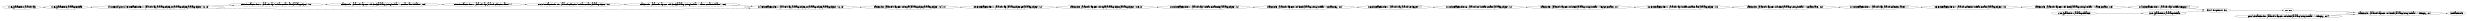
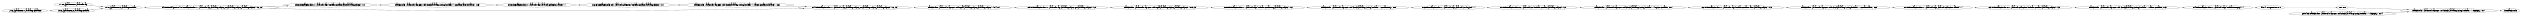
  digraph {
    rankdir=LR
    "r1 := @parameter0: java.util.Map"
    "r0 := @parameter3: java.lang.Boolean"
    "r2 := @parameter1: java.lang.Character"
    "r3 := @parameter2: java.lang.Boolean"
    "if r0 == null goto $r4 = interfaceinvoke r1.<java.util.Map: java.lang.Object put(java.lang.Object,java.lang.Object)>(r2, r3)"
    "$z5 = interfaceinvoke r1.<java.util.Map: boolean containsValue(java.lang.Object)>(r0)"
    "$r4 = interfaceinvoke r1.<java.util.Map: java.lang.Object put(java.lang.Object,java.lang.Object)>(r2, r3)"
    "staticinvoke <javaT.util.Map.Get: void check(java.lang.String,boolean)>(\"containsValue(oldValue)\", $z5)"
    "staticinvoke <javaT.util.Map.Get: void equal(java.lang.Object,java.lang.Object)>($r4, r0)"
    "$r9 = interfaceinvoke r1.<java.util.Map: java.util.Collection values()>()"
    "$z6 = interfaceinvoke $r9.<java.util.Collection: boolean contains(java.lang.Object)>(r0)"
    "staticinvoke <javaT.util.Map.Get: void check(java.lang.String,boolean)>(\"values.contains(oldValue)\", $z6)"
    "$r5 = interfaceinvoke r1.<java.util.Map: java.lang.Object get(java.lang.Object)>(r2)"
    "staticinvoke <javaT.util.Map.Get: void equal(java.lang.Object,java.lang.Object)>($r5, r3)"
    "$z0 = interfaceinvoke r1.<java.util.Map: boolean containsKey(java.lang.Object)>(r2)"
    "staticinvoke <javaT.util.Map.Get: void check(java.lang.String,boolean)>(\"containsKey\", $z0)"
    "$r6 = interfaceinvoke r1.<java.util.Map: java.util.Set keySet()>()"
    "$z1 = interfaceinvoke $r6.<java.util.Set: boolean contains(java.lang.Object)>(r2)"
    "staticinvoke <javaT.util.Map.Get: void check(java.lang.String,boolean)>(\"keySet.contains\", $z1)"
    "$z2 = interfaceinvoke r1.<java.util.Map: boolean containsValue(java.lang.Object)>(r3)"
    "staticinvoke <javaT.util.Map.Get: void check(java.lang.String,boolean)>(\"containsValue\", $z2)"
    "$r7 = interfaceinvoke r1.<java.util.Map: java.util.Collection values()>()"
    "$z3 = interfaceinvoke $r7.<java.util.Collection: boolean contains(java.lang.Object)>(r3)"
    "staticinvoke <javaT.util.Map.Get: void check(java.lang.String,boolean)>(\"values.contains\", $z3)"
    "$z4 = interfaceinvoke r1.<java.util.Map: boolean isEmpty()>()"
    "if $z4 != 0 goto $z7 = 0"
    "$z7 = 0"
    "staticinvoke <javaT.util.Map.Get: void check(java.lang.String,boolean)>(\"!isEmpty\", $z7)"
    "goto [?= staticinvoke <javaT.util.Map.Get: void check(java.lang.String,boolean)>(\"!isEmpty\", $z7)]"
    n30 [label=interfaceinvoke]
    "r1 := @parameter0: java.util.Map" -> "r0 := @parameter3: java.lang.Boolean"
    "r0 := @parameter3: java.lang.Boolean" -> "if r0 == null goto $r4 = interfaceinvoke r1.<java.util.Map: java.lang.Object put(java.lang.Object,java.lang.Object)>(r2, r3)"
    "r2 := @parameter1: java.lang.Character" -> "r3 := @parameter2: java.lang.Boolean"
-   "r3 := @parameter2: java.lang.Boolean" -> "if $z4 != 0 goto $z7 = 0"
+   "r3 := @parameter2: java.lang.Boolean" -> "r0 := @parameter3: java.lang.Boolean"
    "if r0 == null goto $r4 = interfaceinvoke r1.<java.util.Map: java.lang.Object put(java.lang.Object,java.lang.Object)>(r2, r3)" -> "$z5 = interfaceinvoke r1.<java.util.Map: boolean containsValue(java.lang.Object)>(r0)"
    "if r0 == null goto $r4 = interfaceinvoke r1.<java.util.Map: java.lang.Object put(java.lang.Object,java.lang.Object)>(r2, r3)" -> "$r4 = interfaceinvoke r1.<java.util.Map: java.lang.Object put(java.lang.Object,java.lang.Object)>(r2, r3)"
    "$z5 = interfaceinvoke r1.<java.util.Map: boolean containsValue(java.lang.Object)>(r0)" -> "staticinvoke <javaT.util.Map.Get: void check(java.lang.String,boolean)>(\"containsValue(oldValue)\", $z5)"
    "$r4 = interfaceinvoke r1.<java.util.Map: java.lang.Object put(java.lang.Object,java.lang.Object)>(r2, r3)" -> "staticinvoke <javaT.util.Map.Get: void equal(java.lang.Object,java.lang.Object)>($r4, r0)"
    "staticinvoke <javaT.util.Map.Get: void check(java.lang.String,boolean)>(\"containsValue(oldValue)\", $z5)" -> "$r9 = interfaceinvoke r1.<java.util.Map: java.util.Collection values()>()"
    "staticinvoke <javaT.util.Map.Get: void equal(java.lang.Object,java.lang.Object)>($r4, r0)" -> "$r5 = interfaceinvoke r1.<java.util.Map: java.lang.Object get(java.lang.Object)>(r2)"
    "$r9 = interfaceinvoke r1.<java.util.Map: java.util.Collection values()>()" -> "$z6 = interfaceinvoke $r9.<java.util.Collection: boolean contains(java.lang.Object)>(r0)"
    "$z6 = interfaceinvoke $r9.<java.util.Collection: boolean contains(java.lang.Object)>(r0)" -> "staticinvoke <javaT.util.Map.Get: void check(java.lang.String,boolean)>(\"values.contains(oldValue)\", $z6)"
    "staticinvoke <javaT.util.Map.Get: void check(java.lang.String,boolean)>(\"values.contains(oldValue)\", $z6)" -> "$r4 = interfaceinvoke r1.<java.util.Map: java.lang.Object put(java.lang.Object,java.lang.Object)>(r2, r3)"
    "$r5 = interfaceinvoke r1.<java.util.Map: java.lang.Object get(java.lang.Object)>(r2)" -> "staticinvoke <javaT.util.Map.Get: void equal(java.lang.Object,java.lang.Object)>($r5, r3)"
    "staticinvoke <javaT.util.Map.Get: void equal(java.lang.Object,java.lang.Object)>($r5, r3)" -> "$z0 = interfaceinvoke r1.<java.util.Map: boolean containsKey(java.lang.Object)>(r2)"
    "$z0 = interfaceinvoke r1.<java.util.Map: boolean containsKey(java.lang.Object)>(r2)" -> "staticinvoke <javaT.util.Map.Get: void check(java.lang.String,boolean)>(\"containsKey\", $z0)"
    "staticinvoke <javaT.util.Map.Get: void check(java.lang.String,boolean)>(\"containsKey\", $z0)" -> "$r6 = interfaceinvoke r1.<java.util.Map: java.util.Set keySet()>()"
    "$r6 = interfaceinvoke r1.<java.util.Map: java.util.Set keySet()>()" -> "$z1 = interfaceinvoke $r6.<java.util.Set: boolean contains(java.lang.Object)>(r2)"
    "$z1 = interfaceinvoke $r6.<java.util.Set: boolean contains(java.lang.Object)>(r2)" -> "staticinvoke <javaT.util.Map.Get: void check(java.lang.String,boolean)>(\"keySet.contains\", $z1)"
    "staticinvoke <javaT.util.Map.Get: void check(java.lang.String,boolean)>(\"keySet.contains\", $z1)" -> "$z2 = interfaceinvoke r1.<java.util.Map: boolean containsValue(java.lang.Object)>(r3)"
    "$z2 = interfaceinvoke r1.<java.util.Map: boolean containsValue(java.lang.Object)>(r3)" -> "staticinvoke <javaT.util.Map.Get: void check(java.lang.String,boolean)>(\"containsValue\", $z2)"
    "staticinvoke <javaT.util.Map.Get: void check(java.lang.String,boolean)>(\"containsValue\", $z2)" -> "$r7 = interfaceinvoke r1.<java.util.Map: java.util.Collection values()>()"
    "$r7 = interfaceinvoke r1.<java.util.Map: java.util.Collection values()>()" -> "$z3 = interfaceinvoke $r7.<java.util.Collection: boolean contains(java.lang.Object)>(r3)"
    "$z3 = interfaceinvoke $r7.<java.util.Collection: boolean contains(java.lang.Object)>(r3)" -> "staticinvoke <javaT.util.Map.Get: void check(java.lang.String,boolean)>(\"values.contains\", $z3)"
    "staticinvoke <javaT.util.Map.Get: void check(java.lang.String,boolean)>(\"values.contains\", $z3)" -> "$z4 = interfaceinvoke r1.<java.util.Map: boolean isEmpty()>()"
    "$z4 = interfaceinvoke r1.<java.util.Map: boolean isEmpty()>()" -> "if $z4 != 0 goto $z7 = 0"
    "if $z4 != 0 goto $z7 = 0" -> "$z7 = 0"
    "$z7 = 0" -> "staticinvoke <javaT.util.Map.Get: void check(java.lang.String,boolean)>(\"!isEmpty\", $z7)"
    "staticinvoke <javaT.util.Map.Get: void check(java.lang.String,boolean)>(\"!isEmpty\", $z7)" -> n30
    "goto [?= staticinvoke <javaT.util.Map.Get: void check(java.lang.String,boolean)>(\"!isEmpty\", $z7)]" -> "staticinvoke <javaT.util.Map.Get: void check(java.lang.String,boolean)>(\"!isEmpty\", $z7)"
  }
